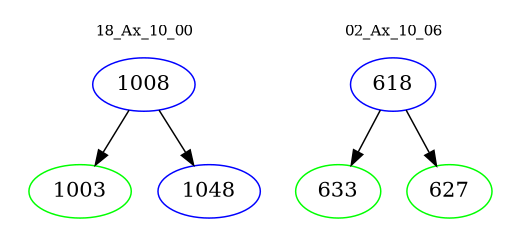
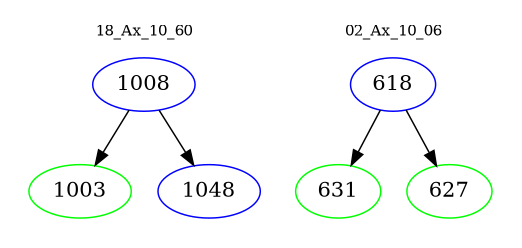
  digraph {
    node [color=blue]
    edge [color=black]
    n1 [label=1008]
    n2 [color=green label=1003]
    n3 [label=1048]
    n4 [label=618]
-   n5 [color=green label=633]
+   n5 [color=green label=631]
    n6 [color=green label=627]
    subgraph cluster_1 {
      color=white
      fontsize=10
-     label="18_Ax_10_00"
+     label="18_Ax_10_60"
      n1
      n2
      n3
    }
    subgraph cluster_2 {
      color=white
      fontsize=10
      label="02_Ax_10_06"
      n4
      n5
      n6
    }
    n1 -> n2
    n1 -> n3
    n4 -> n5
    n4 -> n6
  }
